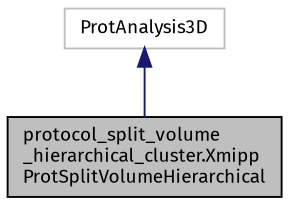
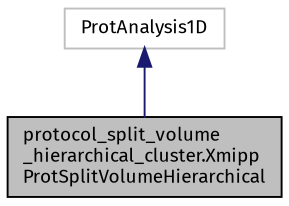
  digraph {
    fontname="Fira Sans"
    node [fontname="Fira Sans" fontsize=10 shape=record style=filled]
    n1 [color=black fillcolor=grey75 fontcolor=black height=0.2 label="protocol_split_volume\l_hierarchical_cluster.Xmipp\lProtSplitVolumeHierarchical" width=0.4]
-   n2 [color=grey75 fillcolor=white height=0.2 label=ProtAnalysis3D width=0.4]
+   n2 [color=grey75 fillcolor=white height=0.2 label=ProtAnalysis1D width=0.4]
    n2 -> n1 [color=midnightblue dir=back fontname="Fira Sans" fontsize=10 labelfontname=Helvetica labelfontsize=10 style=solid]
  }
